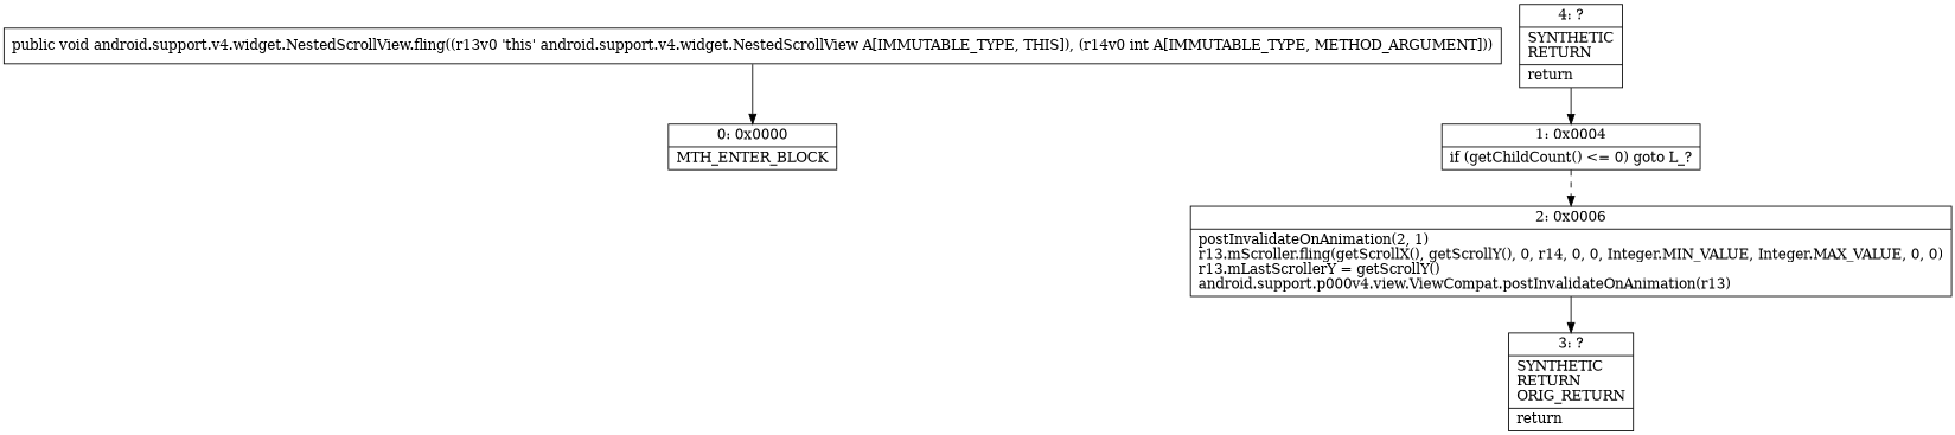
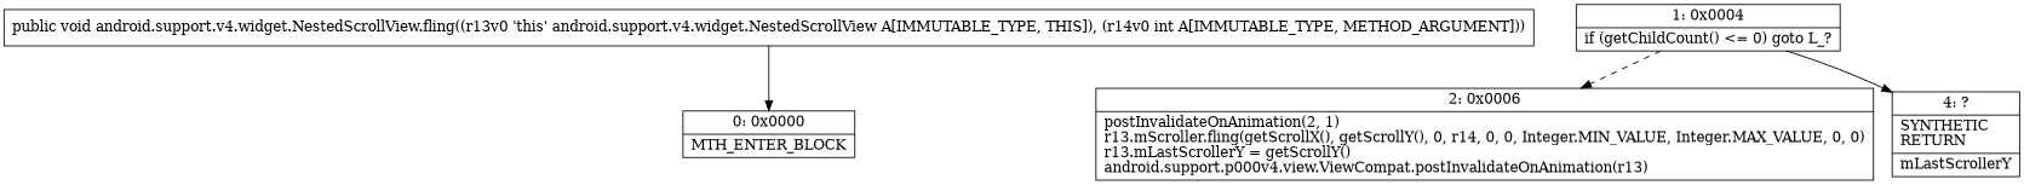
  digraph {
    node [shape=record]
    n1 [label="{0\:\ 0x0000|MTH_ENTER_BLOCK\l}"]
    n2 [label="{1\:\ 0x0004|if (getChildCount() \<= 0) goto L_?\l}"]
    n3 [label="{2\:\ 0x0006|postInvalidateOnAnimation(2, 1)\lr13.mScroller.fling(getScrollX(), getScrollY(), 0, r14, 0, 0, Integer.MIN_VALUE, Integer.MAX_VALUE, 0, 0)\lr13.mLastScrollerY = getScrollY()\landroid.support.p000v4.view.ViewCompat.postInvalidateOnAnimation(r13)\l}"]
-   n4 [label="{4\:\ ?|SYNTHETIC\lRETURN\l|return\l}"]
-   n5 [label="{3\:\ ?|SYNTHETIC\lRETURN\lORIG_RETURN\l|return\l}"]
+   n4 [label="{4\:\ ?|SYNTHETIC\lRETURN\l|mLastScrollerY\l}"]
    n6 [label="{public void android.support.v4.widget.NestedScrollView.fling((r13v0 'this' android.support.v4.widget.NestedScrollView A[IMMUTABLE_TYPE, THIS]), (r14v0 int A[IMMUTABLE_TYPE, METHOD_ARGUMENT])) }"]
    n2 -> n3 [style=dashed]
-   n4 -> n2
-   n3 -> n5
+   n2 -> n4
    n6 -> n1
  }
